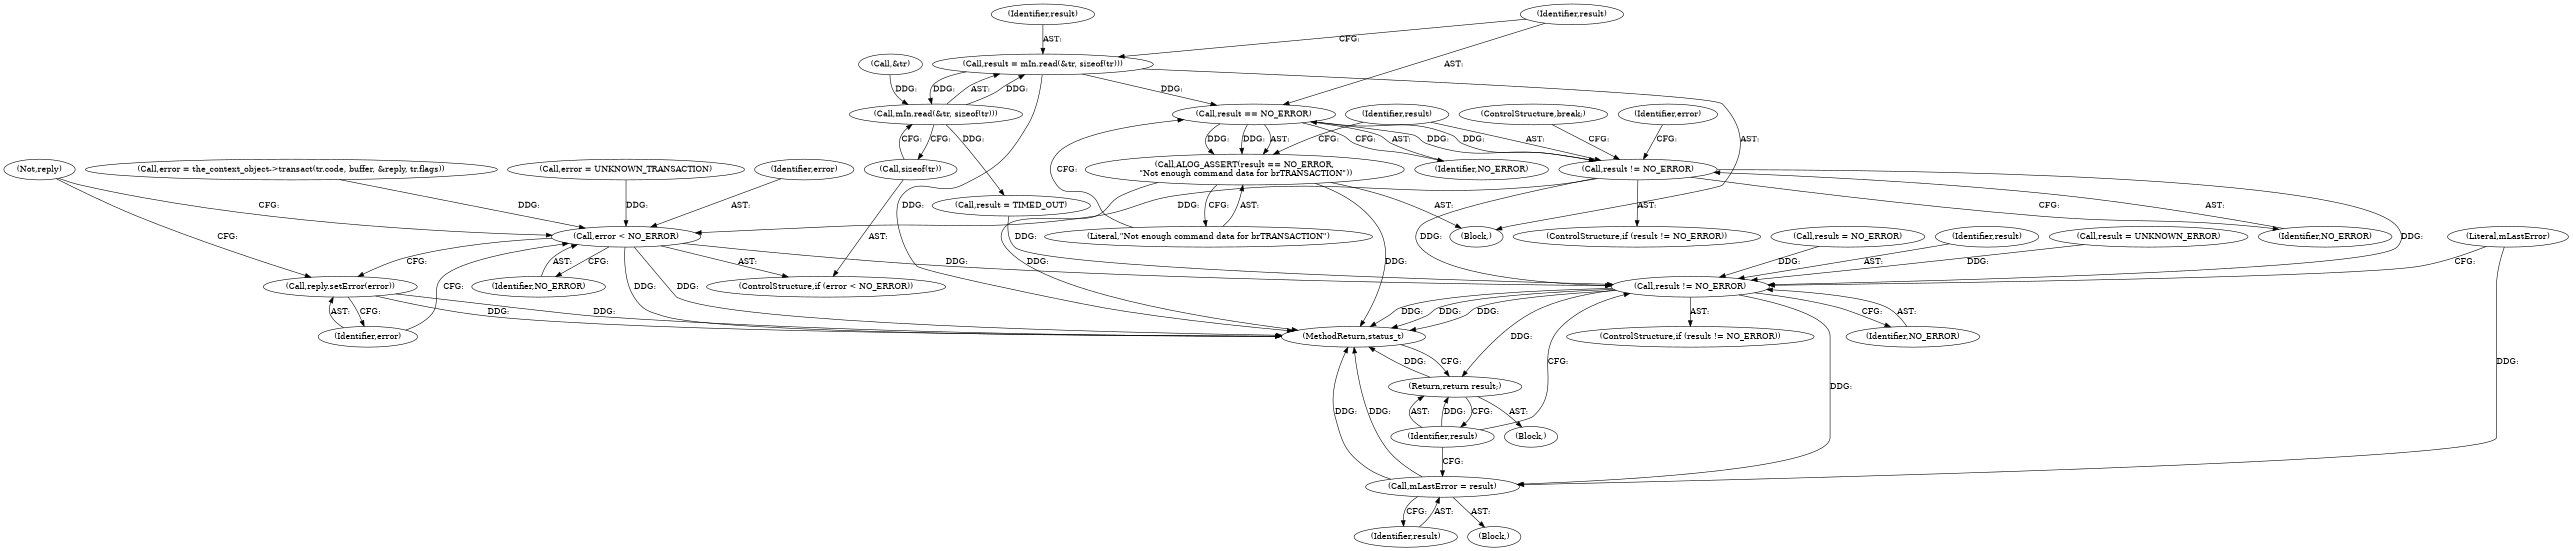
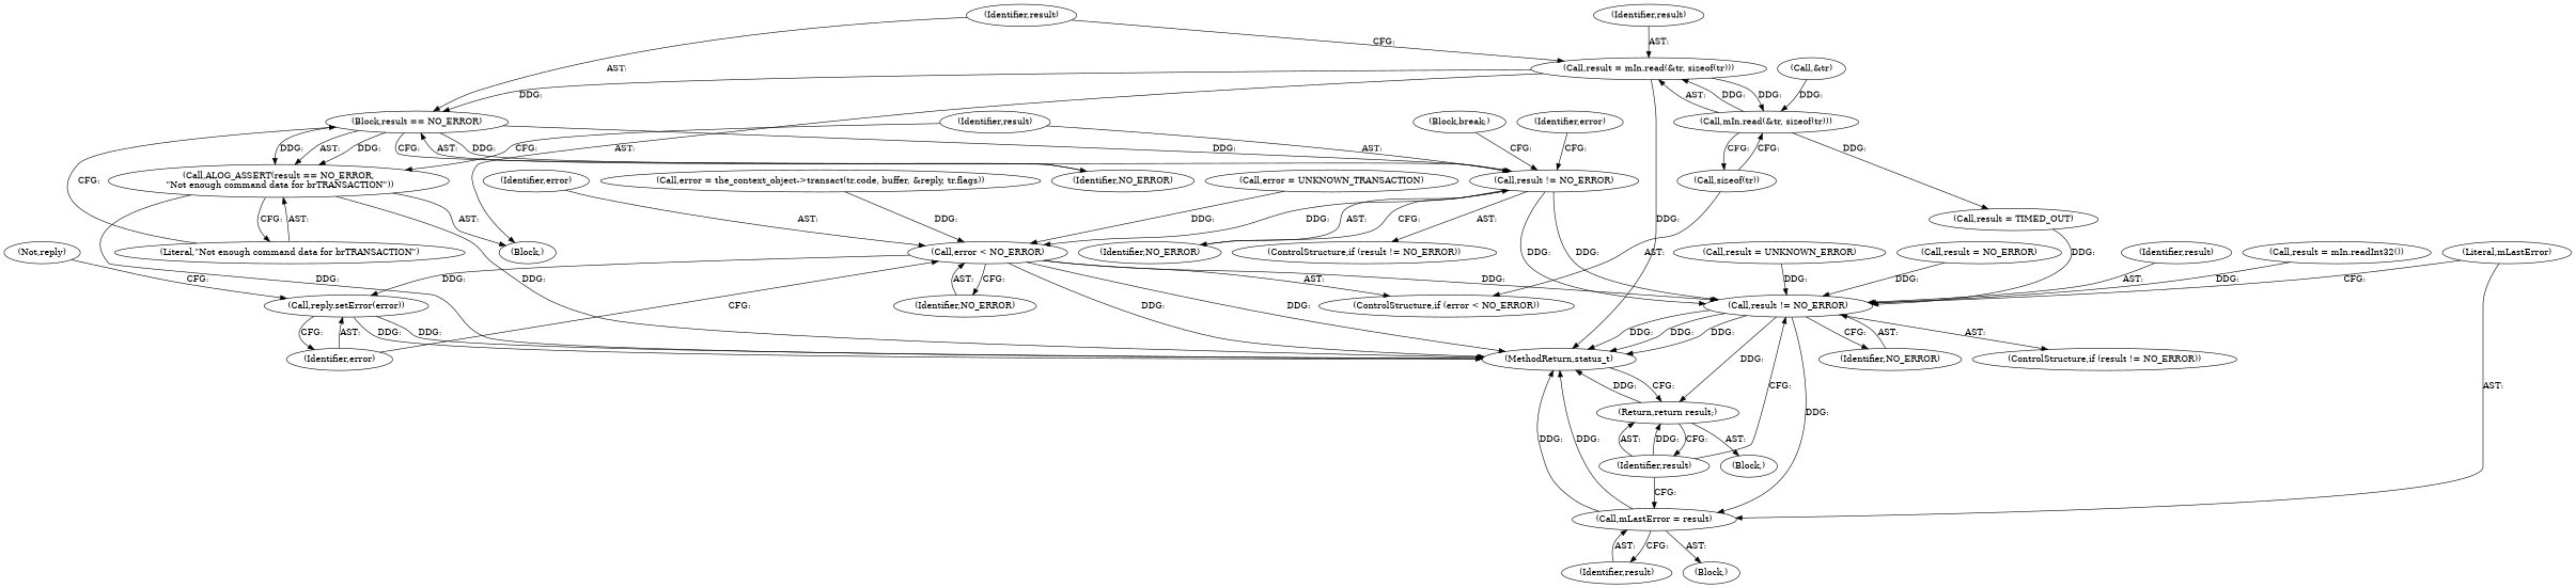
  digraph {
    n1 [label="(Call,result = mIn.read(&tr, sizeof(tr)))"]
    n2 [label="(Call,mIn.read(&tr, sizeof(tr)))"]
-   n3 [label="(Call,result == NO_ERROR)"]
+   n3 [label="(Block,result == NO_ERROR)"]
    n4 [label="(Block,)"]
    n5 [label="(MethodReturn,status_t)"]
    n6 [label="(Call,sizeof(tr))"]
    n7 [label="(Call,result = TIMED_OUT)"]
    n8 [label="(Call,ALOG_ASSERT(result == NO_ERROR,\n \"Not enough command data for brTRANSACTION\"))"]
    n9 [label="(Call,result != NO_ERROR)"]
    n10 [label="(Identifier,NO_ERROR)"]
    n11 [label="(Return,return result;)"]
    n12 [label="(ControlStructure,if (error < NO_ERROR))"]
    n13 [label="(Literal,\"Not enough command data for brTRANSACTION\")"]
    n14 [label="(Call,error < NO_ERROR)"]
    n15 [label="(Call,result != NO_ERROR)"]
    n16 [label="(ControlStructure,if (result != NO_ERROR))"]
    n17 [label="(Identifier,NO_ERROR)"]
    n18 [label="(Call,reply.setError(error))"]
    n19 [label="(Identifier,NO_ERROR)"]
    n20 [label="(Call,mLastError = result)"]
    n21 [label="(Identifier,NO_ERROR)"]
    n22 [label="(ControlStructure,if (result != NO_ERROR))"]
    n23 [label="(Identifier,error)"]
    n24 [label="(Identifier,result)"]
    n25 [label="(Block,)"]
    n26 [label="(Identifier,result)"]
    n27 [label="(Block,)"]
    n28 [label="(Call,result = NO_ERROR)"]
    n29 [label="(Identifier,result)"]
    n30 [label="(Call,error = the_context_object->transact(tr.code, buffer, &reply, tr.flags))"]
    n31 [label="(Call,&tr)"]
    n32 [label="(Identifier,result)"]
    n33 [label="(Not,reply)"]
-   n35 [label="(ControlStructure,break;)"]
+   n34 [label="(Call,result = mIn.readInt32())"]
+   n35 [label="(Block,break;)"]
    n36 [label="(Literal,mLastError)"]
    n37 [label="(Call,result = UNKNOWN_ERROR)"]
    n38 [label="(Identifier,result)"]
    n39 [label="(Call,error = UNKNOWN_TRANSACTION)"]
    n40 [label="(Identifier,result)"]
    n41 [label="(Identifier,error)"]
    n42 [label="(Identifier,error)"]
    n1 -> n2 [label="DDG: "]
    n1 -> n3 [label="DDG: "]
    n1 -> n4 [label="AST: "]
    n1 -> n5 [label="DDG: "]
    n2 -> n1 [label="AST: "]
    n2 -> n1 [label="DDG: "]
    n2 -> n6 [label="CFG: "]
    n2 -> n7 [label="DDG: "]
    n3 -> n8 [label="AST: "]
    n3 -> n8 [label="DDG: "]
    n3 -> n8 [label="DDG: "]
    n3 -> n9 [label="DDG: "]
    n3 -> n9 [label="DDG: "]
    n3 -> n10 [label="CFG: "]
    n5 -> n11 [label="CFG: "]
    n6 -> n2 [label="CFG: "]
    n6 -> n12 [label="AST: "]
    n7 -> n15 [label="DDG: "]
    n8 -> n4 [label="AST: "]
    n8 -> n5 [label="DDG: "]
    n8 -> n5 [label="DDG: "]
    n8 -> n13 [label="CFG: "]
    n9 -> n14 [label="DDG: "]
    n9 -> n15 [label="DDG: "]
    n9 -> n15 [label="DDG: "]
    n9 -> n16 [label="AST: "]
    n9 -> n17 [label="CFG: "]
    n10 -> n3 [label="AST: "]
    n11 -> n5 [label="DDG: "]
    n11 -> n26 [label="CFG: "]
    n11 -> n27 [label="AST: "]
    n13 -> n3 [label="CFG: "]
    n13 -> n8 [label="AST: "]
    n14 -> n5 [label="DDG: "]
    n14 -> n5 [label="DDG: "]
    n14 -> n12 [label="AST: "]
    n14 -> n15 [label="DDG: "]
-   n14 -> n18 [label="CFG: "]
+   n14 -> n18 [label="DDG: "]
    n14 -> n19 [label="CFG: "]
    n15 -> n5 [label="DDG: "]
    n15 -> n5 [label="DDG: "]
    n15 -> n5 [label="DDG: "]
    n15 -> n11 [label="DDG: "]
    n15 -> n20 [label="DDG: "]
    n15 -> n21 [label="CFG: "]
    n15 -> n22 [label="AST: "]
    n17 -> n9 [label="AST: "]
    n18 -> n5 [label="DDG: "]
    n18 -> n5 [label="DDG: "]
    n18 -> n23 [label="CFG: "]
    n19 -> n14 [label="AST: "]
    n20 -> n5 [label="DDG: "]
    n20 -> n5 [label="DDG: "]
    n20 -> n24 [label="CFG: "]
    n20 -> n25 [label="AST: "]
    n21 -> n15 [label="AST: "]
    n23 -> n14 [label="CFG: "]
    n23 -> n18 [label="AST: "]
    n24 -> n20 [label="AST: "]
    n26 -> n11 [label="AST: "]
    n26 -> n11 [label="DDG: "]
    n26 -> n15 [label="CFG: "]
    n26 -> n20 [label="CFG: "]
    n28 -> n15 [label="DDG: "]
    n29 -> n15 [label="AST: "]
    n30 -> n14 [label="DDG: "]
    n31 -> n2 [label="DDG: "]
    n32 -> n1 [label="CFG: "]
    n32 -> n3 [label="AST: "]
-   n33 -> n14 [label="CFG: "]
    n33 -> n18 [label="CFG: "]
+   n34 -> n15 [label="DDG: "]
    n35 -> n9 [label="CFG: "]
    n36 -> n15 [label="CFG: "]
-   n36 -> n20 [label="DDG: "]
+   n36 -> n20 [label="AST: "]
    n37 -> n15 [label="DDG: "]
    n38 -> n8 [label="CFG: "]
    n38 -> n9 [label="AST: "]
    n39 -> n14 [label="DDG: "]
    n40 -> n1 [label="AST: "]
    n41 -> n14 [label="AST: "]
    n42 -> n9 [label="CFG: "]
  }
